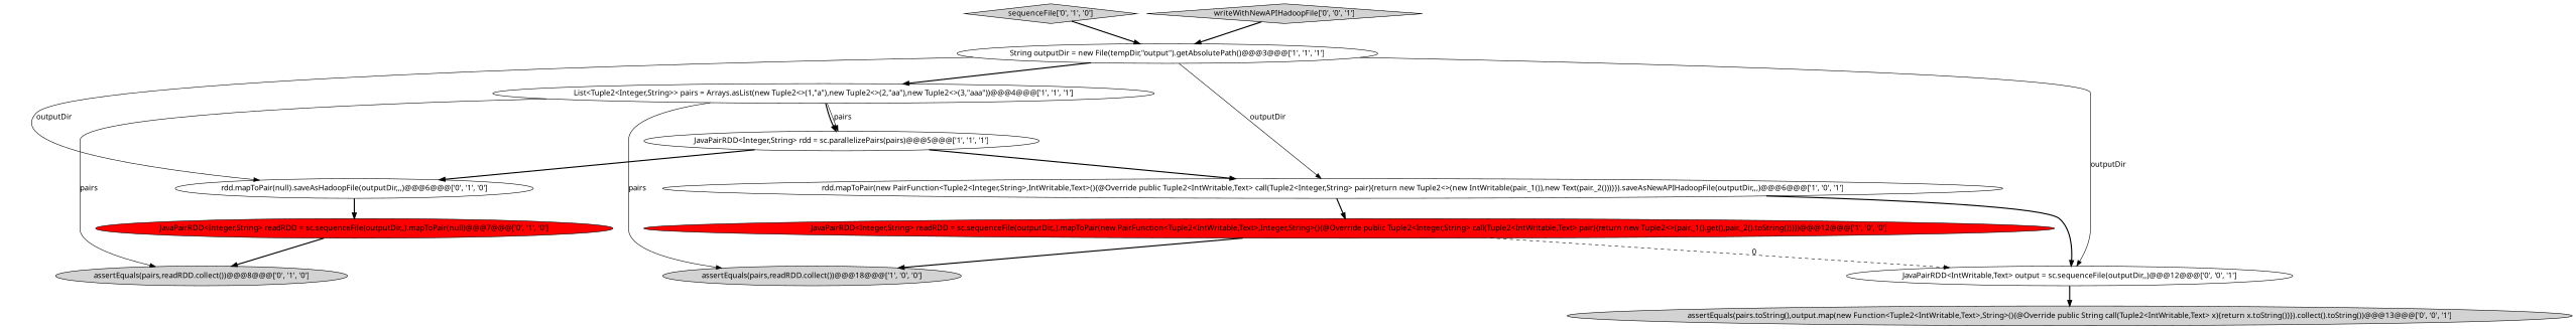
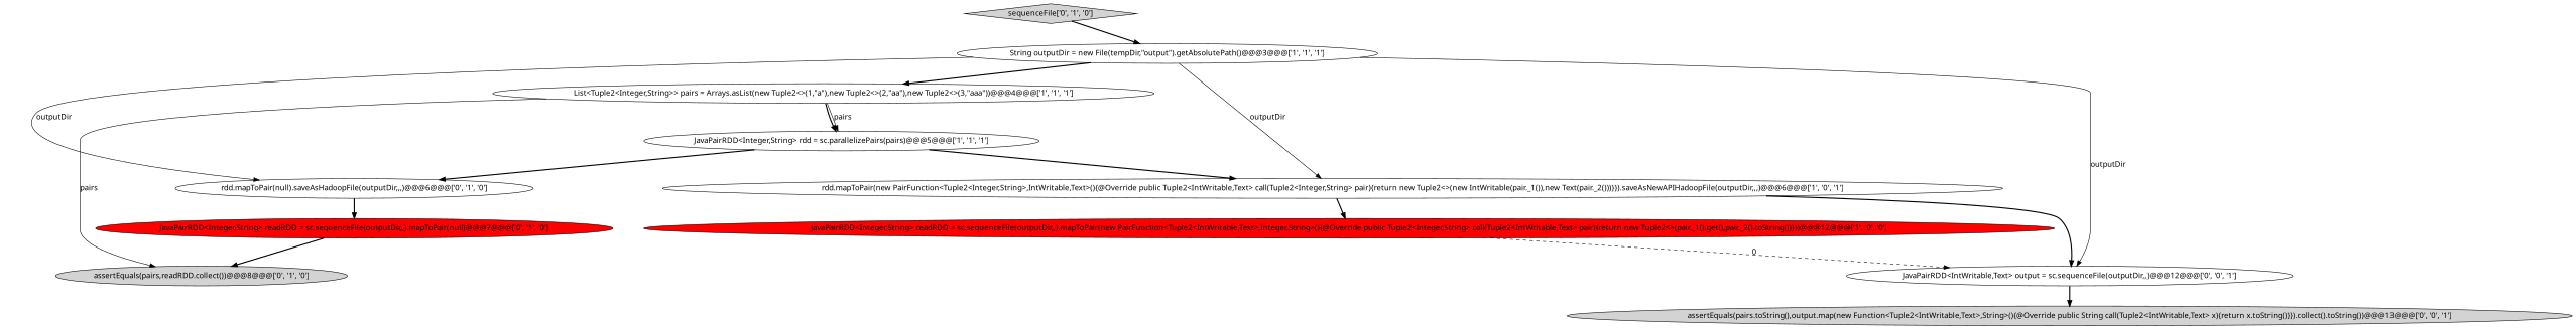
  digraph {
    fontname="Noto Sans"
    node [fillcolor=white fontname="Noto Sans" shape=ellipse style=filled]
    edge [fontname="Noto Sans" style=bold]
-   n1 [fillcolor=lightgray label="assertEquals(pairs,readRDD.collect())@@@18@@@['1', '0', '0']"]
    n2 [label="String outputDir = new File(tempDir,\"output\").getAbsolutePath()@@@3@@@['1', '1', '1']"]
    n3 [label="List<Tuple2<Integer,String>> pairs = Arrays.asList(new Tuple2<>(1,\"a\"),new Tuple2<>(2,\"aa\"),new Tuple2<>(3,\"aaa\"))@@@4@@@['1', '1', '1']"]
    n4 [label="JavaPairRDD<IntWritable,Text> output = sc.sequenceFile(outputDir,,)@@@12@@@['0', '0', '1']"]
    n5 [label="rdd.mapToPair(null).saveAsHadoopFile(outputDir,,,)@@@6@@@['0', '1', '0']"]
    n6 [label="rdd.mapToPair(new PairFunction<Tuple2<Integer,String>,IntWritable,Text>(){@Override public Tuple2<IntWritable,Text> call(Tuple2<Integer,String> pair){return new Tuple2<>(new IntWritable(pair._1()),new Text(pair._2()))}}).saveAsNewAPIHadoopFile(outputDir,,,)@@@6@@@['1', '0', '1']"]
    n7 [fillcolor=lightgray label="assertEquals(pairs,readRDD.collect())@@@8@@@['0', '1', '0']"]
    n8 [label="JavaPairRDD<Integer,String> rdd = sc.parallelizePairs(pairs)@@@5@@@['1', '1', '1']"]
    n9 [fillcolor=lightgray label="assertEquals(pairs.toString(),output.map(new Function<Tuple2<IntWritable,Text>,String>(){@Override public String call(Tuple2<IntWritable,Text> x){return x.toString()}}).collect().toString())@@@13@@@['0', '0', '1']"]
    n10 [fillcolor=red label="JavaPairRDD<Integer,String> readRDD = sc.sequenceFile(outputDir,,).mapToPair(null)@@@7@@@['0', '1', '0']"]
    n11 [fillcolor=red label="JavaPairRDD<Integer,String> readRDD = sc.sequenceFile(outputDir,,).mapToPair(new PairFunction<Tuple2<IntWritable,Text>,Integer,String>(){@Override public Tuple2<Integer,String> call(Tuple2<IntWritable,Text> pair){return new Tuple2<>(pair._1().get(),pair._2().toString())}})@@@12@@@['1', '0', '0']"]
    n12 [fillcolor=lightgray label="sequenceFile['0', '1', '0']" shape=diamond]
-   n13 [fillcolor=lightgray label="writeWithNewAPIHadoopFile['0', '0', '1']" shape=diamond]
    n2 -> n3
    n2 -> n4 [label=outputDir style=solid]
    n2 -> n5 [label=outputDir style=solid]
    n2 -> n6 [label=outputDir style=solid]
-   n3 -> n1 [label=pairs style=solid]
    n3 -> n7 [label=pairs style=solid]
    n3 -> n8
    n3 -> n8 [label=pairs style=solid]
    n4 -> n9
    n5 -> n10
    n6 -> n4
    n6 -> n11
    n8 -> n5
    n8 -> n6
    n10 -> n7
-   n11 -> n1
    n11 -> n4 [label=0 style=dashed]
    n12 -> n2
-   n13 -> n2
  }
